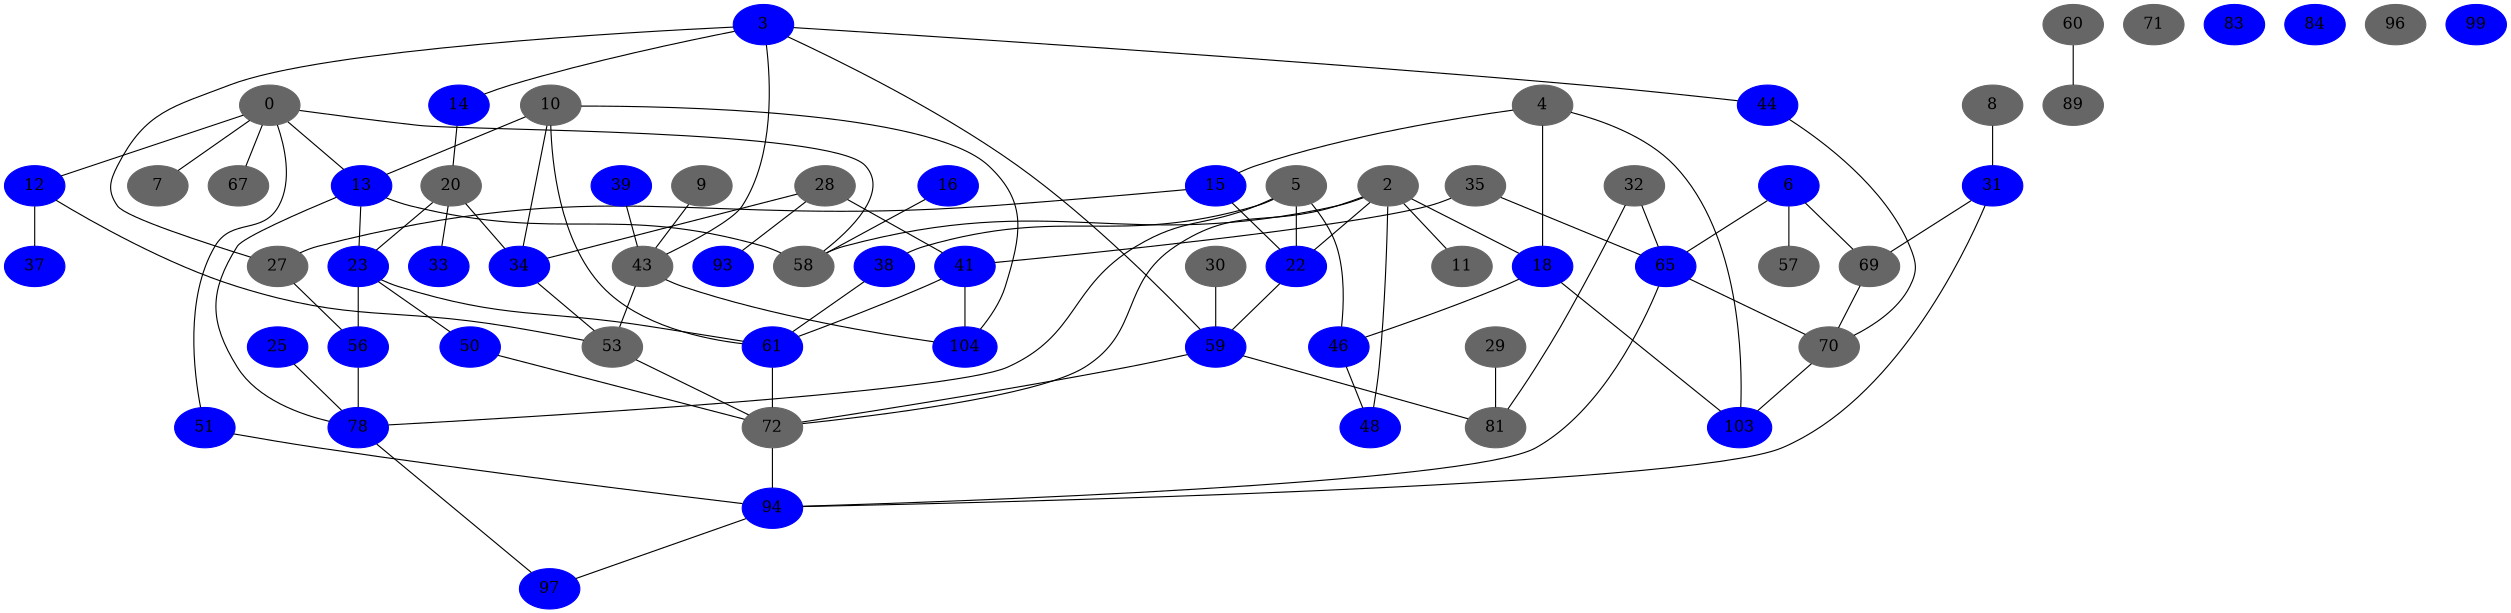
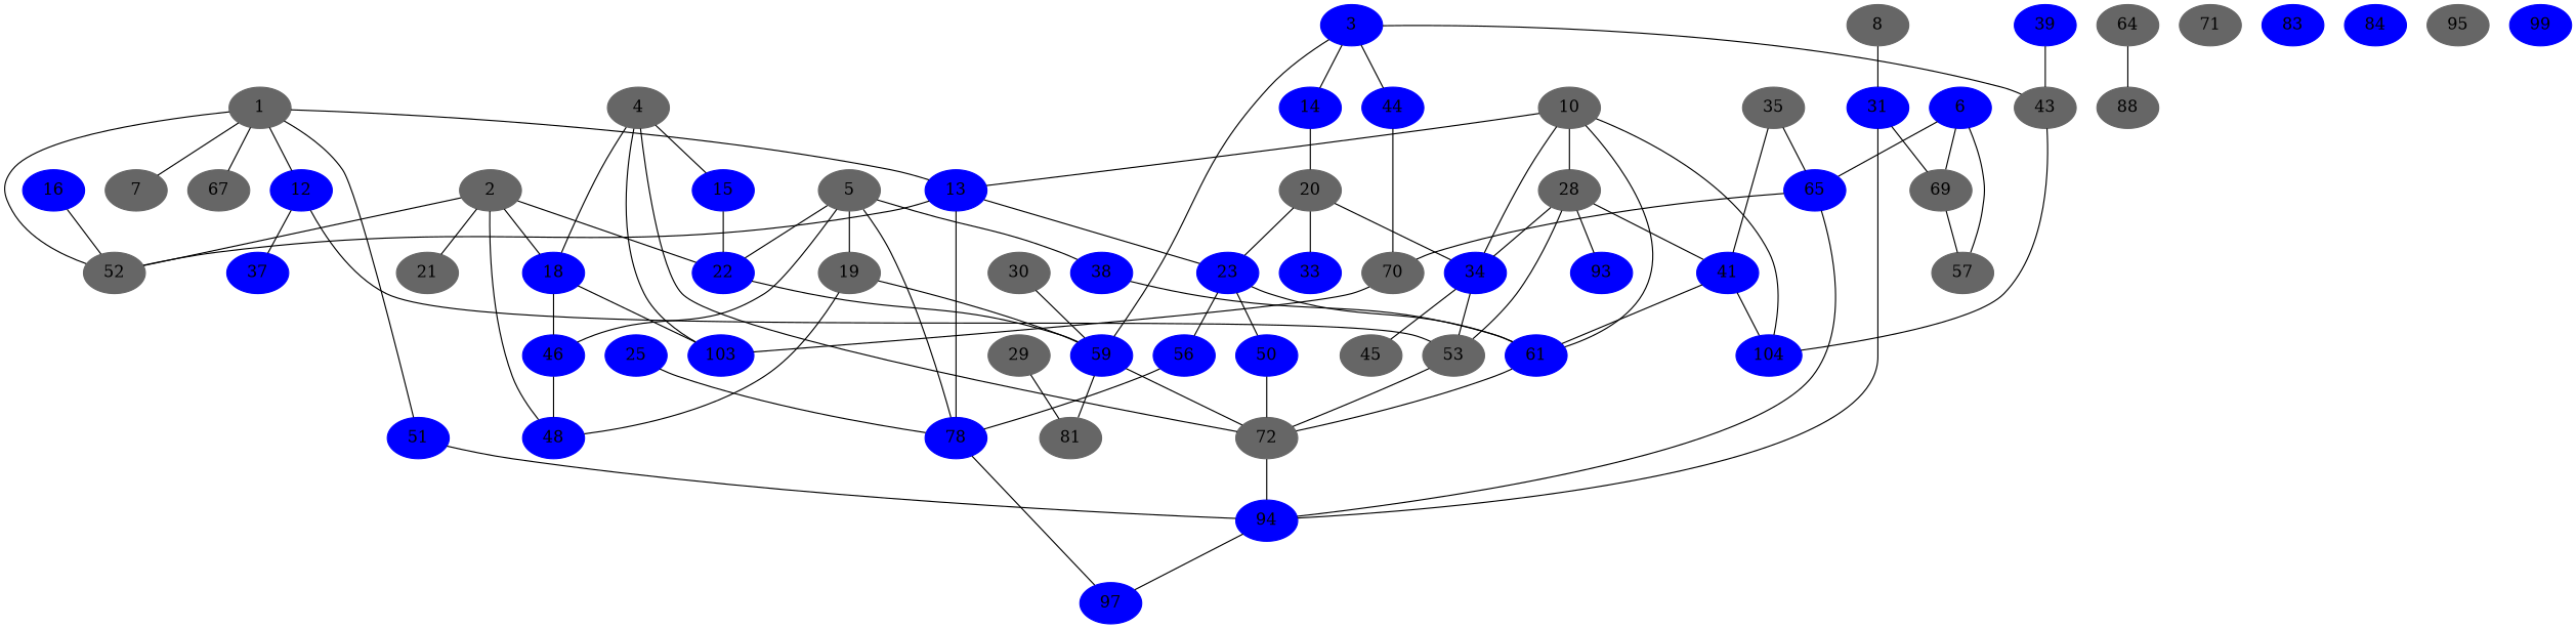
  graph {
    node [color=blue style=filled]
-   1 [color=gray40 super="+29" label=0]
+   1 [color=gray40 super="+29"]
    7 [color=gray40]
    12
    13 [super="+53"]
    51 [super="+73"]
-   52 [color=gray40 super="+91" label=58]
+   52 [color=gray40 super="+91"]
    67 [color=gray40]
    37
    n9 [color=gray40 label=53 super="+95"]
    78
    23 [super="+26"]
    94
    2 [color=gray40 super="+82"]
-   11 [color=gray40]
+   11 [color=gray40 label=21]
    18 [super="+21"]
    22 [super="+60"]
    48
    72 [color=gray40 super="+102"]
    103
    46 [super="+85"]
    59 [super="+66"]
-   27 [color=gray40 super="+77"]
    56 [super="+80"]
    3 [super="+40"]
    14 [super="+75"]
    43 [color=gray40 super="+58"]
    44
    20 [color=gray40 super="+79"]
    104
    70 [color=gray40 super="+76"]
    81 [color=gray40]
    4 [color=gray40 super="+36"]
    15
-   32 [color=gray40 super="+68"]
    65 [super="+100"]
    5 [color=gray40 super="+92"]
+   19 [color=gray40 super="+55"]
    38
    61 [super="+87"]
    97
    6 [super="+17"]
    57 [color=gray40]
    69 [color=gray40 super="+86"]
    31 [super="+47"]
    8 [color=gray40]
-   9 [color=gray40]
-   88 [color=gray40 super="+101" label=89]
+   88 [color=gray40 super="+101"]
    10 [color=gray40 super="+90"]
    28 [color=gray40 super="+89"]
    34 [super="+62"]
    41 [super="+98"]
    93
+   45 [color=gray40]
    50
    33 [super="+42"]
    16 [super="+74"]
    n57 [color=gray40 label=29 super="+63"]
    25
    30 [color=gray40]
    35 [color=gray40]
    39
-   64 [color=gray40 label=60]
+   64 [color=gray40]
    71 [color=gray40]
    83
    84
-   96 [color=gray40]
+   96 [color=gray40 label=95]
    99
    1 -- 7
    1 -- 12
    1 -- 13
    1 -- 51
    1 -- 52
    1 -- 67
    12 -- 37
    12 -- n9
    13 -- 52
    13 -- 78
    13 -- 23
    51 -- 94
    n9 -- 72
    78 -- 97
    23 -- 56
    23 -- 61
    23 -- 50
    94 -- 97
    2 -- 52
    2 -- 11
    2 -- 18
    2 -- 22
    2 -- 48
-   2 -- 72
+   4 -- 72
    18 -- 103
    18 -- 46
    22 -- 59
    72 -- 94
    46 -- 48
    59 -- 72
    59 -- 81
-   27 -- 56
    56 -- 78
    3 -- 59
-   3 -- 27
    3 -- 14
    3 -- 43
    3 -- 44
    14 -- 20
-   43 -- n9
+   28 -- n9
    43 -- 104
    44 -- 70
    20 -- 23
    20 -- 34
    20 -- 33
    70 -- 103
    4 -- 18
    4 -- 103
    4 -- 15
    15 -- 22
-   15 -- 27
-   32 -- 81
-   32 -- 65
    65 -- 94
    65 -- 70
    5 -- 78
    5 -- 22
    5 -- 46
+   5 -- 19
    5 -- 38
+   19 -- 48
+   19 -- 59
    38 -- 61
    61 -- 72
    6 -- 65
    6 -- 57
    6 -- 69
-   69 -- 70
+   69 -- 57
    31 -- 94
    31 -- 69
    8 -- 31
-   9 -- 43
    10 -- 13
    10 -- 104
    10 -- 61
+   10 -- 28
    10 -- 34
    28 -- 34
    28 -- 41
    28 -- 93
    34 -- n9
+   34 -- 45
    41 -- 104
    41 -- 61
    50 -- 72
    16 -- 52
    n57 -- 81
    25 -- 78
    30 -- 59
    35 -- 65
    35 -- 41
    39 -- 43
    64 -- 88
  }
